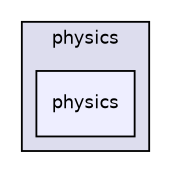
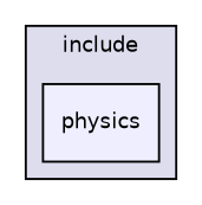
  digraph {
    compound=true
    n1 [fillcolor="#eeeeff" fontname=Helvetica fontsize=10 label=physics pencolor=black shape=box style=filled]
    subgraph cluster_1 {
      bgcolor="#ddddee"
      fontname=Helvetica
      fontsize=10
-     label=physics
+     label=include
      pencolor=black
      n1
    }
  }
